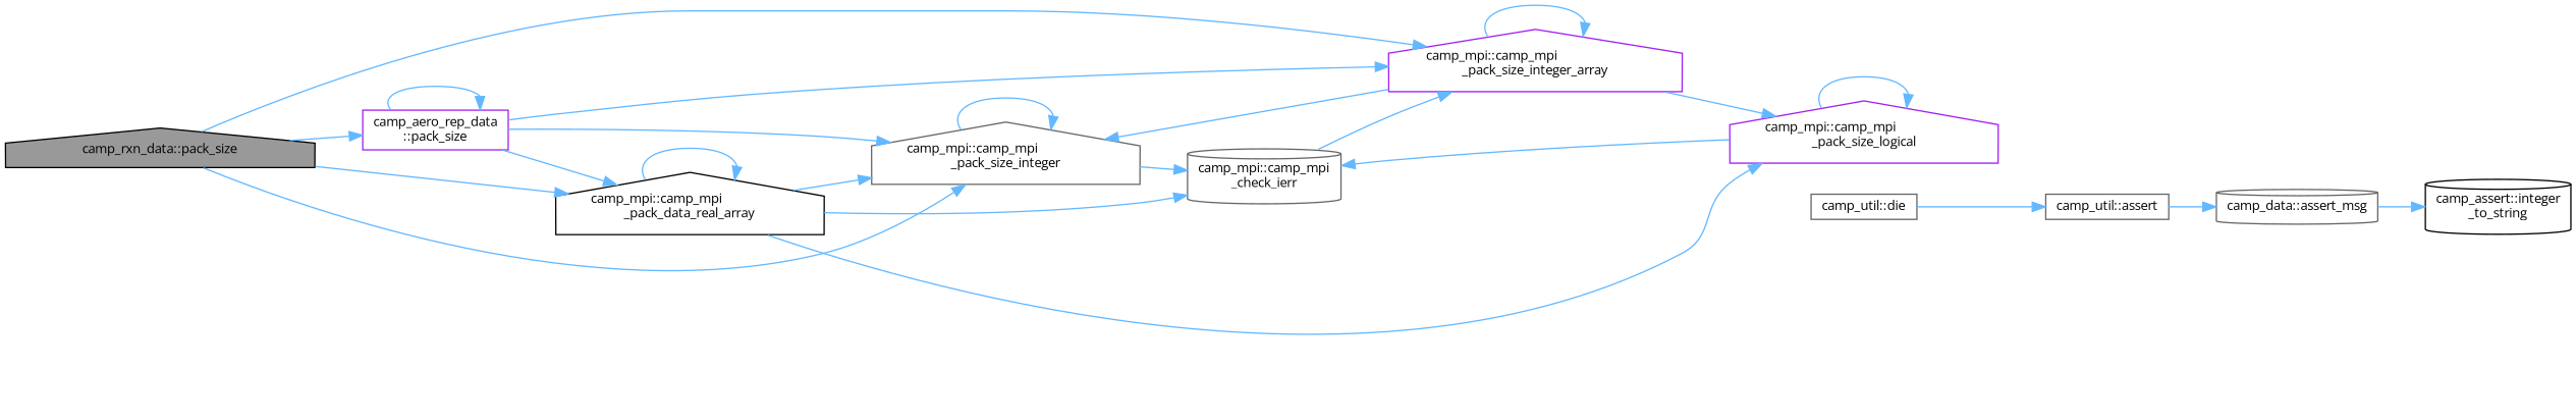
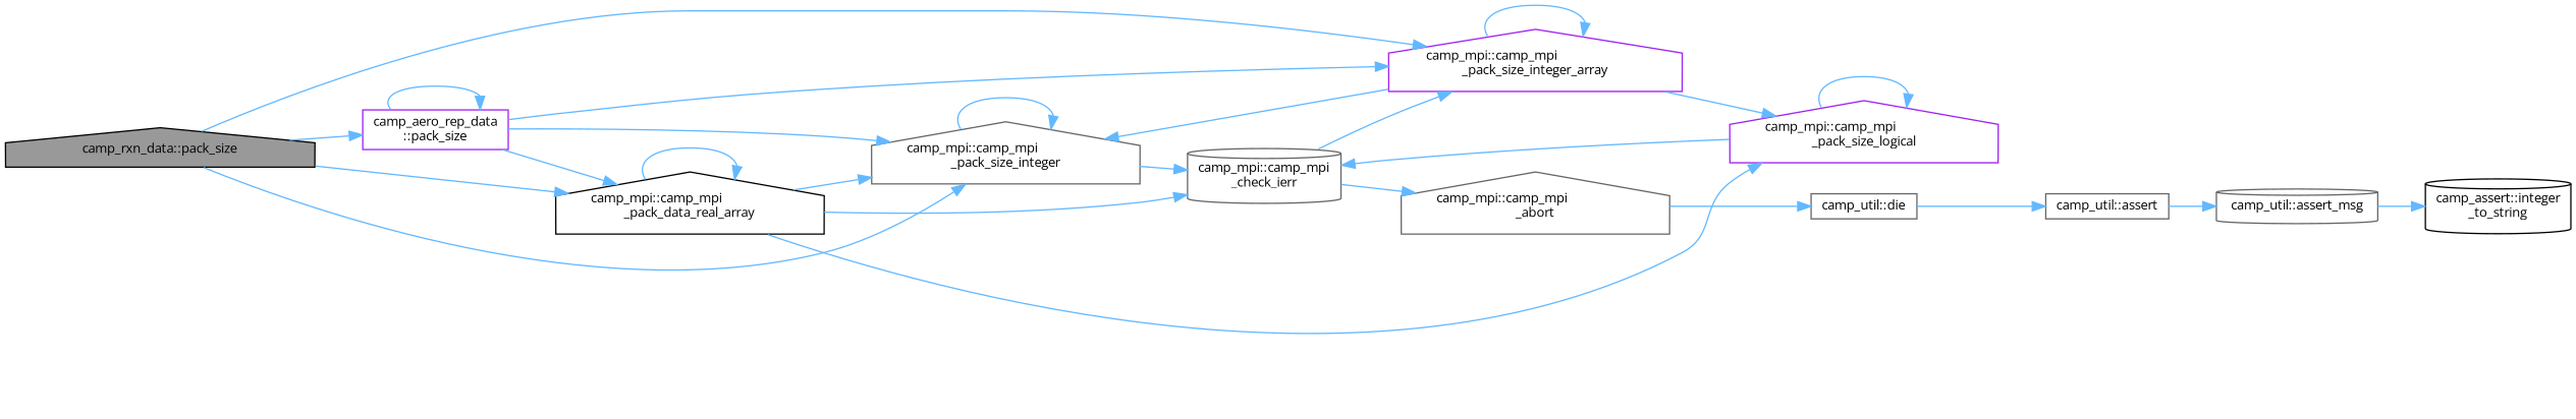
  digraph {
    fontname="Open Sans"
    rankdir=LR
    node [color=gray40 fillcolor=white fontname="Open Sans" fontsize=10 shape=house style=filled]
    edge [color=steelblue1 fontname="Open Sans" fontsize=10 labelfontname=Helvetica labelfontsize=10 style=solid]
    n1 [color=black fillcolor=grey60 fontcolor=black height=0.2 label="camp_rxn_data::pack_size" width=0.4]
    n2 [height=0.2 label="camp_mpi::camp_mpi\l_pack_size_integer" width=0.4]
    n3 [color=purple height=0.2 label="camp_mpi::camp_mpi\l_pack_size_integer_array" width=0.4]
    n4 [color=black height=0.2 label="camp_mpi::camp_mpi\l_pack_data_real_array" width=0.4]
    n5 [color=purple height=0.2 label="camp_aero_rep_data\l::pack_size" shape=box width=0.4]
    n6 [height=0.2 label="camp_mpi::camp_mpi\l_check_ierr" shape=cylinder width=0.4]
    n7 [color=purple height=0.2 label="camp_mpi::camp_mpi\l_pack_size_logical" width=0.4]
+   n8 [height=0.2 label="camp_mpi::camp_mpi\l_abort" width=0.4]
    n9 [height=0.2 label="camp_util::die" shape=box width=0.4]
    n10 [height=0.2 label="camp_util::assert" shape=box width=0.4]
-   n11 [height=0.2 label="camp_data::assert_msg" shape=cylinder width=0.4]
+   n11 [height=0.2 label="camp_util::assert_msg" shape=cylinder width=0.4]
    n12 [color=black height=0.2 label="camp_assert::integer\l_to_string" shape=cylinder width=0.4]
    n1 -> n2
    n1 -> n3
    n1 -> n4
    n1 -> n5
    n2 -> n2
    n2 -> n6
    n3 -> n2
    n3 -> n3
    n3 -> n7
    n4 -> n2
    n4 -> n4
    n4 -> n6
    n4 -> n7
    n5 -> n2
    n5 -> n3
    n5 -> n4
    n5 -> n5
    n6 -> n3
+   n6 -> n8
    n7 -> n6
    n7 -> n7
+   n8 -> n9
    n9 -> n10
    n10 -> n11
    n11 -> n12
  }
